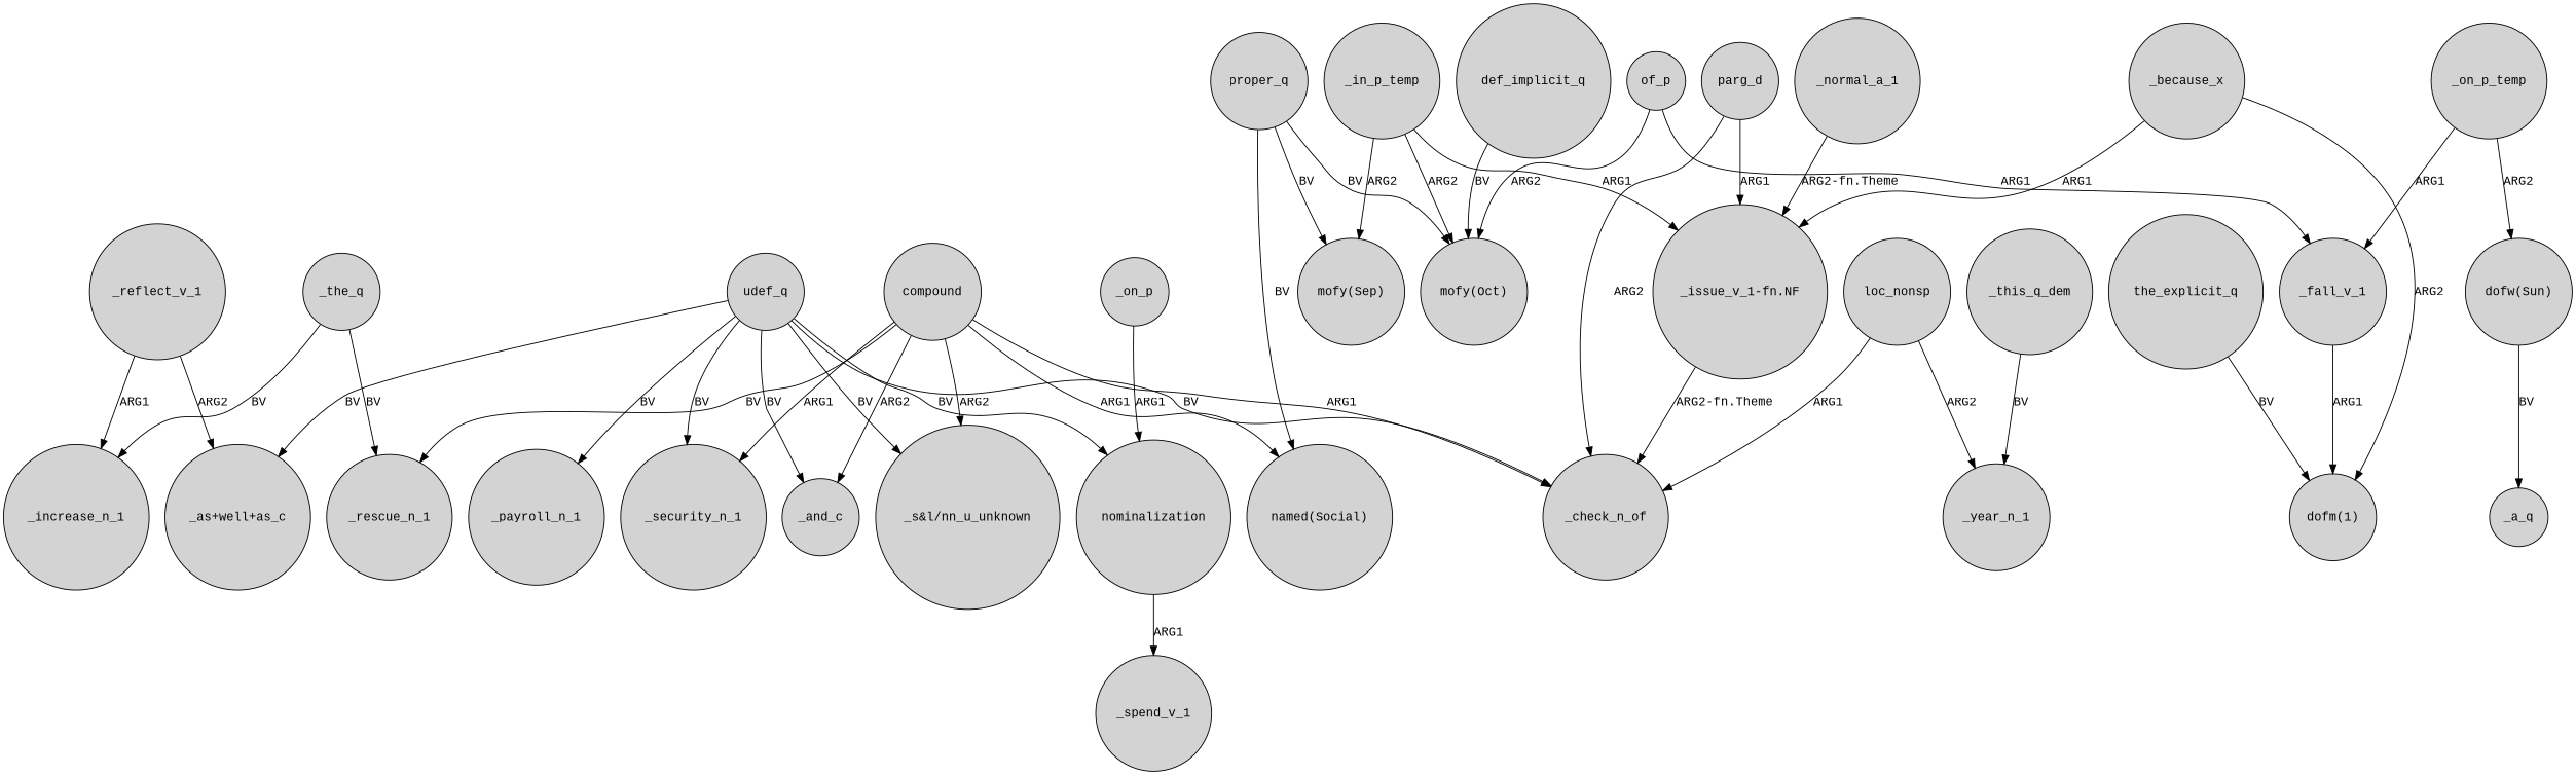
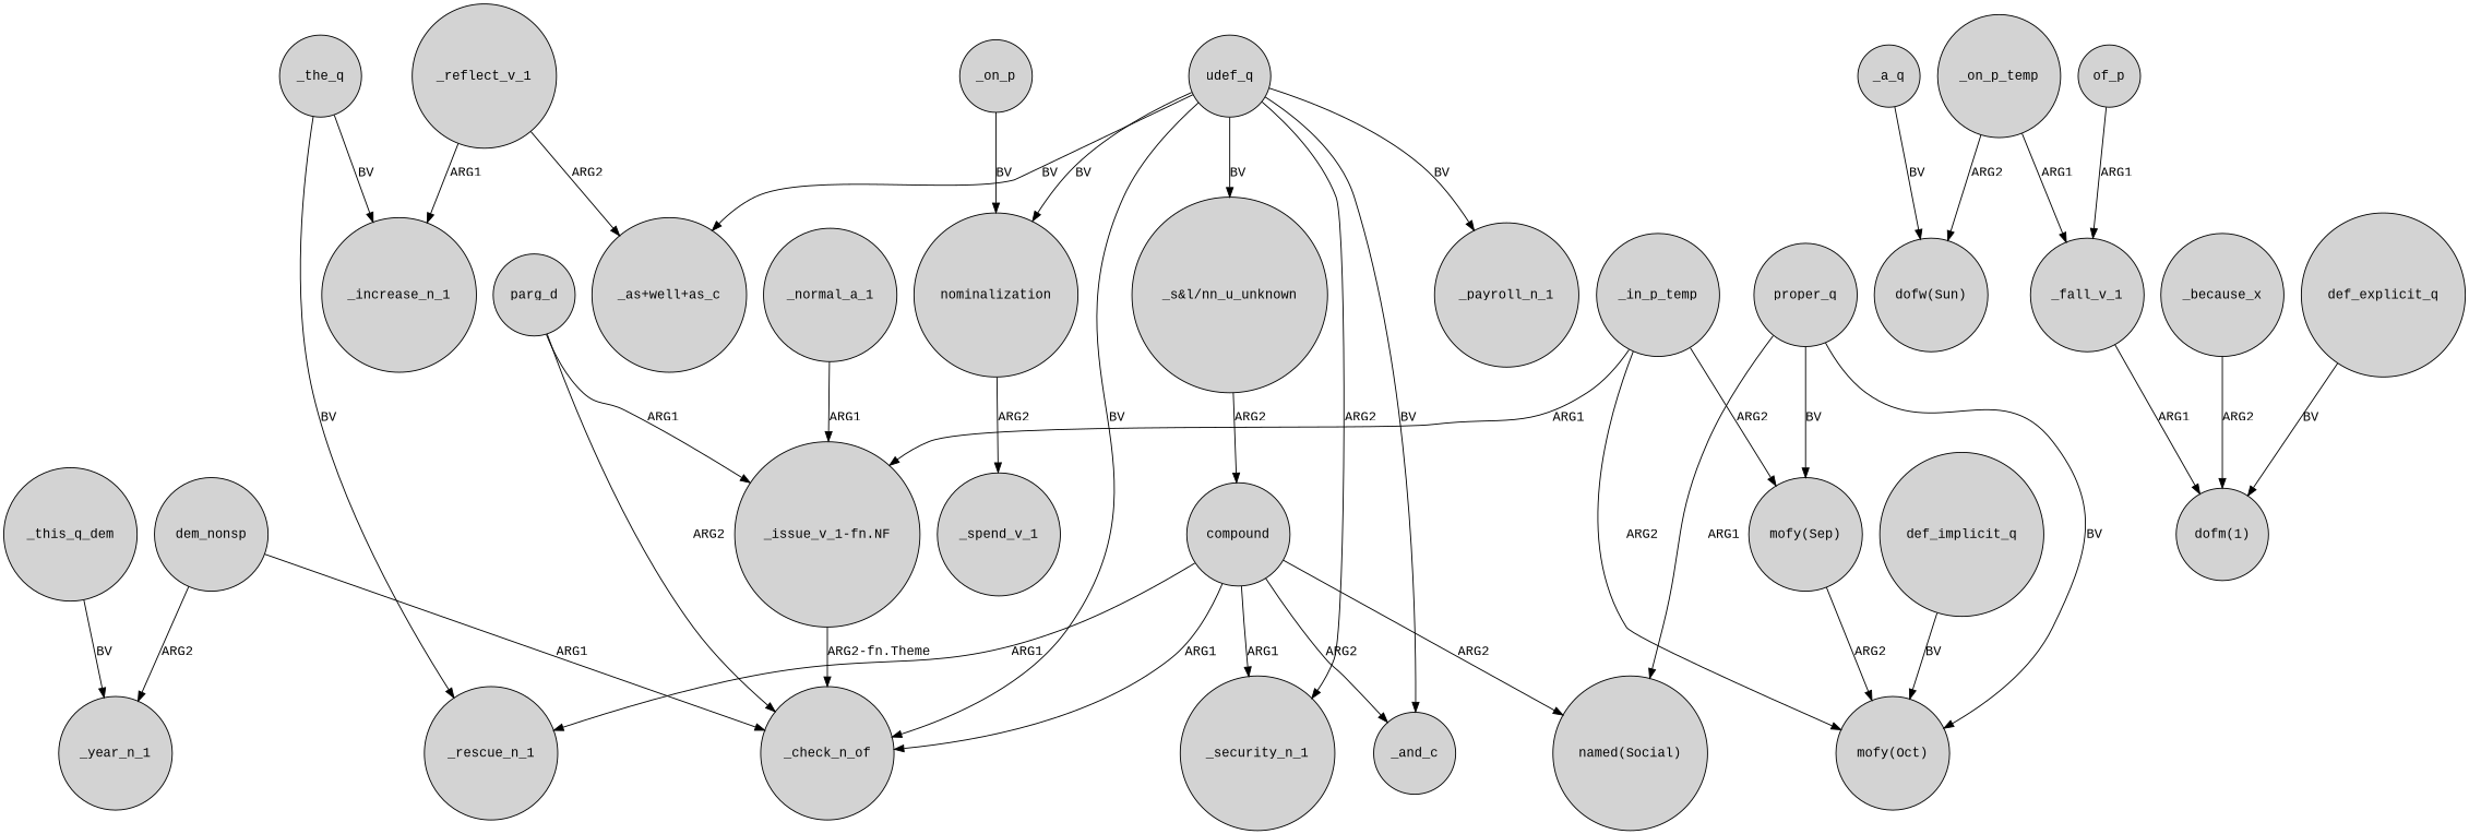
  digraph {
    fontname="Liberation Mono"
    node [fontname="Liberation Mono" shape=circle style=filled]
    edge [fontname="Liberation Mono"]
    udef_q
    _payroll_n_1
    "_as+well+as_c"
    _check_n_of
    nominalization
    _security_n_1
    _and_c
    "_s&l/nn_u_unknown"
    _spend_v_1
-   loc_nonsp
+   loc_nonsp [label=dem_nonsp]
    _year_n_1
    "_issue_v_1-fn.NF"
    _reflect_v_1
    _increase_n_1
    def_implicit_q
    "mofy(Oct)"
    proper_q
    "named(Social)"
    "mofy(Sep)"
    _the_q
    _rescue_n_1
    _on_p
    _on_p_temp
    "dofw(Sun)"
    _fall_v_1
    "dofm(1)"
    _in_p_temp
    of_p
    compound
    _because_x
    parg_d
-   def_explicit_q [label=the_explicit_q]
+   def_explicit_q
    _a_q
    _normal_a_1
    _this_q_dem
    udef_q -> _payroll_n_1 [label=BV]
    udef_q -> "_as+well+as_c" [label=BV]
    udef_q -> _check_n_of [label=BV]
    udef_q -> nominalization [label=BV]
-   udef_q -> _security_n_1 [label=BV]
+   udef_q -> _security_n_1 [label=ARG2]
    udef_q -> _and_c [label=BV]
    udef_q -> "_s&l/nn_u_unknown" [label=BV]
-   nominalization -> _spend_v_1 [label=ARG1]
+   nominalization -> _spend_v_1 [label=ARG2]
    loc_nonsp -> _check_n_of [label=ARG1]
    loc_nonsp -> _year_n_1 [label=ARG2]
    "_issue_v_1-fn.NF" -> _check_n_of [label="ARG2-fn.Theme"]
    _reflect_v_1 -> "_as+well+as_c" [label=ARG2]
    _reflect_v_1 -> _increase_n_1 [label=ARG1]
    def_implicit_q -> "mofy(Oct)" [label=BV]
    proper_q -> "mofy(Oct)" [label=BV]
-   proper_q -> "named(Social)" [label=BV]
+   proper_q -> "named(Social)" [label=ARG1]
    proper_q -> "mofy(Sep)" [label=BV]
    _the_q -> _increase_n_1 [label=BV]
    _the_q -> _rescue_n_1 [label=BV]
-   _on_p -> nominalization [label=ARG1]
+   _on_p -> nominalization [label=BV]
    _on_p_temp -> "dofw(Sun)" [label=ARG2]
    _on_p_temp -> _fall_v_1 [label=ARG1]
    _fall_v_1 -> "dofm(1)" [label=ARG1]
    _in_p_temp -> "_issue_v_1-fn.NF" [label=ARG1]
    _in_p_temp -> "mofy(Oct)" [label=ARG2]
    _in_p_temp -> "mofy(Sep)" [label=ARG2]
-   of_p -> "mofy(Oct)" [label=ARG2]
+   "mofy(Sep)" -> "mofy(Oct)" [label=ARG2]
    of_p -> _fall_v_1 [label=ARG1]
    compound -> _check_n_of [label=ARG1]
    compound -> _security_n_1 [label=ARG1]
    compound -> _and_c [label=ARG2]
-   compound -> "_s&l/nn_u_unknown" [label=ARG2]
-   compound -> "named(Social)" [label=ARG1]
-   compound -> _rescue_n_1 [label=BV]
-   _because_x -> "_issue_v_1-fn.NF" [label=ARG1]
+   "_s&l/nn_u_unknown" -> compound [label=ARG2]
+   compound -> "named(Social)" [label=ARG2]
+   compound -> _rescue_n_1 [label=ARG1]
    _because_x -> "dofm(1)" [label=ARG2]
    parg_d -> _check_n_of [label=ARG2]
    parg_d -> "_issue_v_1-fn.NF" [label=ARG1]
    def_explicit_q -> "dofm(1)" [label=BV]
-   "dofw(Sun)" -> _a_q [label=BV]
-   _normal_a_1 -> "_issue_v_1-fn.NF" [label="ARG2-fn.Theme"]
+   _a_q -> "dofw(Sun)" [label=BV]
+   _normal_a_1 -> "_issue_v_1-fn.NF" [label=ARG1]
    _this_q_dem -> _year_n_1 [label=BV]
  }
